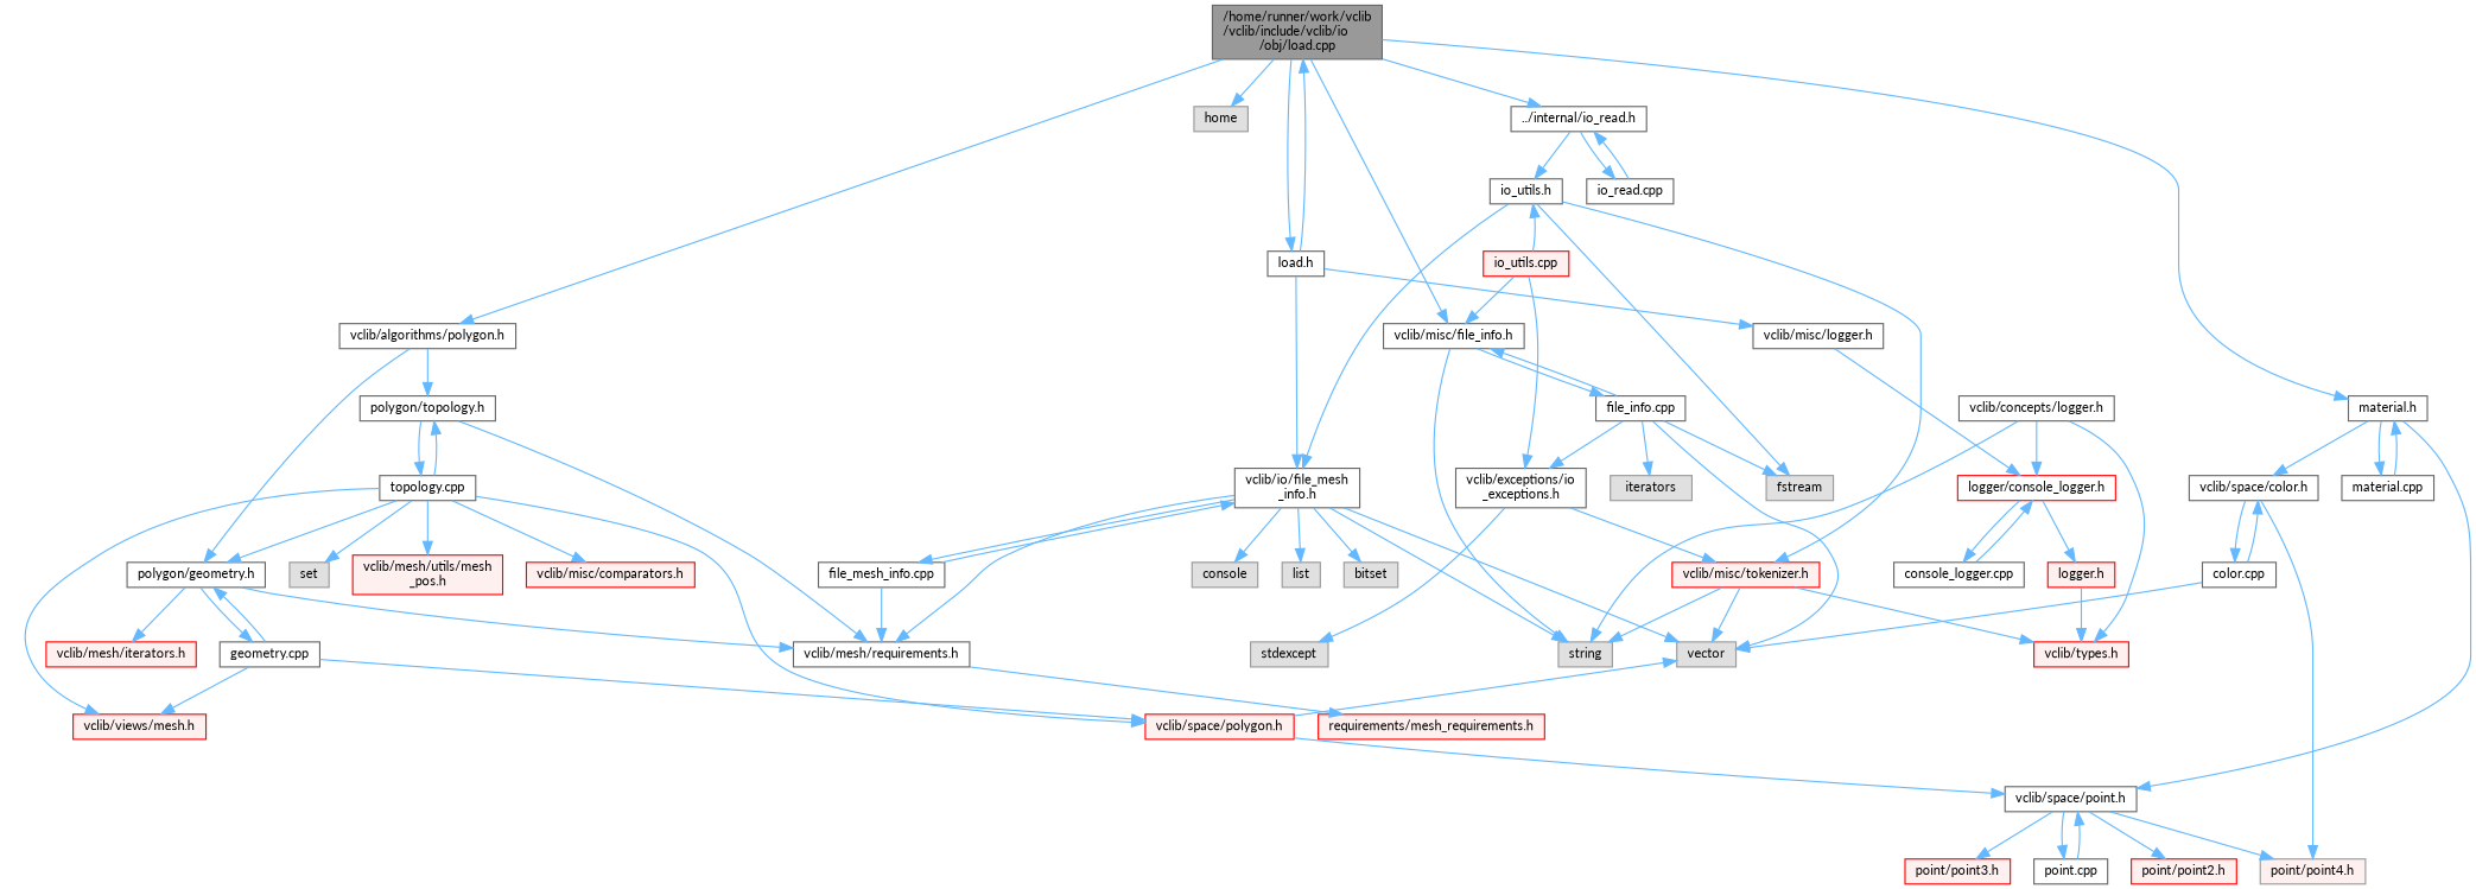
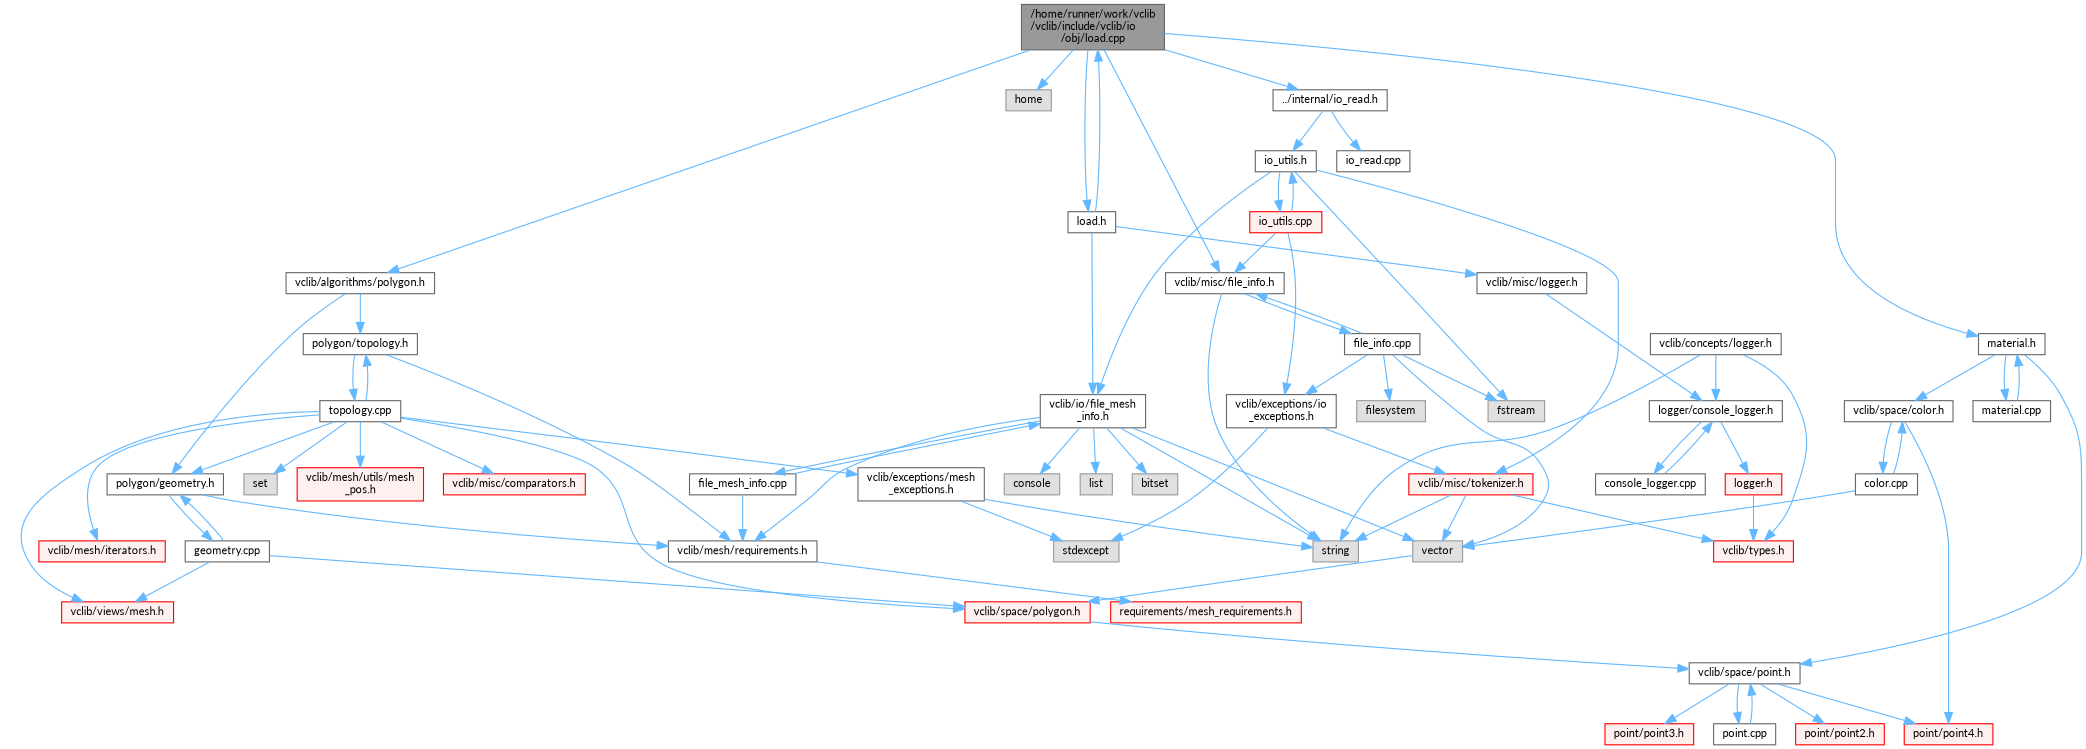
  digraph {
    fontname=Lato
    node [color=grey40 fillcolor=white fontname=Lato fontsize=10 shape=box style=filled]
    edge [color=steelblue1 fontname=Lato fontsize=10 labelfontname=Helvetica labelfontsize=10 style=solid]
    n1 [color=gray40 fillcolor=grey60 fontcolor=black height=0.2 label="/home/runner/work/vclib\l/vclib/include/vclib/io\l/obj/load.cpp" width=0.4]
    n2 [height=0.2 label="load.h" width=0.4]
    n3 [color=grey60 fillcolor="#E0E0E0" height=0.2 label=home width=0.4]
    n4 [height=0.2 label="vclib/algorithms/polygon.h" width=0.4]
    n5 [height=0.2 label="vclib/misc/file_info.h" width=0.4]
    n6 [height=0.2 label="../internal/io_read.h" width=0.4]
    n7 [height=0.2 label="material.h" width=0.4]
    n8 [height=0.2 label="vclib/io/file_mesh\l_info.h" width=0.4]
    n9 [height=0.2 label="vclib/misc/logger.h" width=0.4]
    n10 [height=0.2 label="polygon/geometry.h" width=0.4]
    n11 [height=0.2 label="polygon/topology.h" width=0.4]
    n12 [color=grey60 fillcolor="#E0E0E0" height=0.2 label=string width=0.4]
    n13 [height=0.2 label="file_info.cpp" width=0.4]
    n14 [height=0.2 label="io_utils.h" width=0.4]
    n15 [height=0.2 label="io_read.cpp" width=0.4]
    n16 [height=0.2 label="vclib/space/point.h" width=0.4]
    n17 [height=0.2 label="vclib/space/color.h" width=0.4]
    n18 [height=0.2 label="material.cpp" width=0.4]
    n19 [color=grey60 fillcolor="#E0E0E0" height=0.2 label=console width=0.4]
    n20 [color=grey60 fillcolor="#E0E0E0" height=0.2 label=list width=0.4]
    n21 [color=grey60 fillcolor="#E0E0E0" height=0.2 label=vector width=0.4]
    n22 [color=grey60 fillcolor="#E0E0E0" height=0.2 label=bitset width=0.4]
    n23 [height=0.2 label="vclib/mesh/requirements.h" width=0.4]
    n24 [height=0.2 label="file_mesh_info.cpp" width=0.4]
-   n25 [color=red height=0.2 label="logger/console_logger.h" width=0.4]
+   n25 [height=0.2 label="logger/console_logger.h" width=0.4]
    n26 [color=red fillcolor="#FFF0F0" height=0.2 label="requirements/mesh_requirements.h" width=0.4]
    n27 [color=red fillcolor="#FFF0F0" height=0.2 label="logger.h" width=0.4]
    n28 [height=0.2 label="console_logger.cpp" width=0.4]
    n29 [color=red fillcolor="#FFF0F0" height=0.2 label="vclib/types.h" width=0.4]
    n30 [height=0.2 label="vclib/concepts/logger.h" width=0.4]
    n31 [height=0.2 label="geometry.cpp" width=0.4]
    n32 [height=0.2 label="topology.cpp" width=0.4]
    n33 [color=red fillcolor="#FFF0F0" height=0.2 label="vclib/space/polygon.h" width=0.4]
    n34 [color=red fillcolor="#FFF0F0" height=0.2 label="vclib/views/mesh.h" width=0.4]
    n35 [color=red fillcolor="#FFF0F0" height=0.2 label="point/point2.h" width=0.4]
    n36 [color=red fillcolor="#FFF0F0" height=0.2 label="point/point3.h" width=0.4]
-   n37 [color=grey60 fillcolor="#FFF0F0" height=0.2 label="point/point4.h" width=0.4]
+   n37 [color=red fillcolor="#FFF0F0" height=0.2 label="point/point4.h" width=0.4]
    n38 [height=0.2 label="point.cpp" width=0.4]
    n39 [color=grey60 fillcolor="#E0E0E0" height=0.2 label=set width=0.4]
+   n40 [height=0.2 label="vclib/exceptions/mesh\l_exceptions.h" width=0.4]
    n41 [color=red fillcolor="#FFF0F0" height=0.2 label="vclib/mesh/iterators.h" width=0.4]
    n42 [color=red fillcolor="#FFF0F0" height=0.2 label="vclib/mesh/utils/mesh\l_pos.h" width=0.4]
    n43 [color=red fillcolor="#FFF0F0" height=0.2 label="vclib/misc/comparators.h" width=0.4]
    n44 [color=grey60 fillcolor="#E0E0E0" height=0.2 label=stdexcept width=0.4]
    n45 [color=grey60 fillcolor="#E0E0E0" height=0.2 label=fstream width=0.4]
-   n46 [color=grey60 fillcolor="#E0E0E0" height=0.2 label=iterators width=0.4]
+   n46 [color=grey60 fillcolor="#E0E0E0" height=0.2 label=filesystem width=0.4]
    n47 [height=0.2 label="vclib/exceptions/io\l_exceptions.h" width=0.4]
    n48 [color=red fillcolor="#FFF0F0" height=0.2 label="vclib/misc/tokenizer.h" width=0.4]
    n49 [color=red fillcolor="#FFF0F0" height=0.2 label="io_utils.cpp" width=0.4]
    n50 [height=0.2 label="color.cpp" width=0.4]
    n1 -> n2
    n1 -> n3
    n1 -> n4
    n1 -> n5
    n1 -> n6
    n1 -> n7
    n2 -> n1
    n2 -> n8
    n2 -> n9
    n4 -> n10
    n4 -> n11
    n5 -> n12
    n5 -> n13
    n6 -> n14
    n6 -> n15
    n7 -> n16
    n7 -> n17
    n7 -> n18
    n8 -> n12
    n8 -> n19
    n8 -> n20
    n8 -> n21
    n8 -> n22
    n8 -> n23
    n8 -> n24
    n9 -> n25
    n10 -> n23
    n10 -> n31
    n11 -> n23
    n11 -> n32
    n13 -> n5
    n13 -> n21
    n13 -> n45
    n13 -> n46
    n13 -> n47
    n14 -> n8
    n14 -> n45
    n14 -> n48
-   n15 -> n6
+   n14 -> n49
    n16 -> n35
    n16 -> n36
    n16 -> n37
    n16 -> n38
    n17 -> n37
    n17 -> n50
    n18 -> n7
    n23 -> n26
    n24 -> n8
    n24 -> n23
    n25 -> n27
    n25 -> n28
    n27 -> n29
    n28 -> n25
    n30 -> n12
    n30 -> n25
    n30 -> n29
    n31 -> n10
    n31 -> n33
    n31 -> n34
    n32 -> n10
    n32 -> n11
    n32 -> n33
    n32 -> n34
    n32 -> n39
-   n10 -> n41
+   n32 -> n40
+   n32 -> n41
    n32 -> n42
    n32 -> n43
    n33 -> n16
-   n33 -> n21
+   n21 -> n33
    n38 -> n16
+   n40 -> n12
+   n40 -> n44
    n47 -> n44
    n47 -> n48
    n48 -> n12
    n48 -> n21
    n48 -> n29
    n49 -> n5
    n49 -> n14
    n49 -> n47
    n50 -> n17
    n50 -> n21
  }
